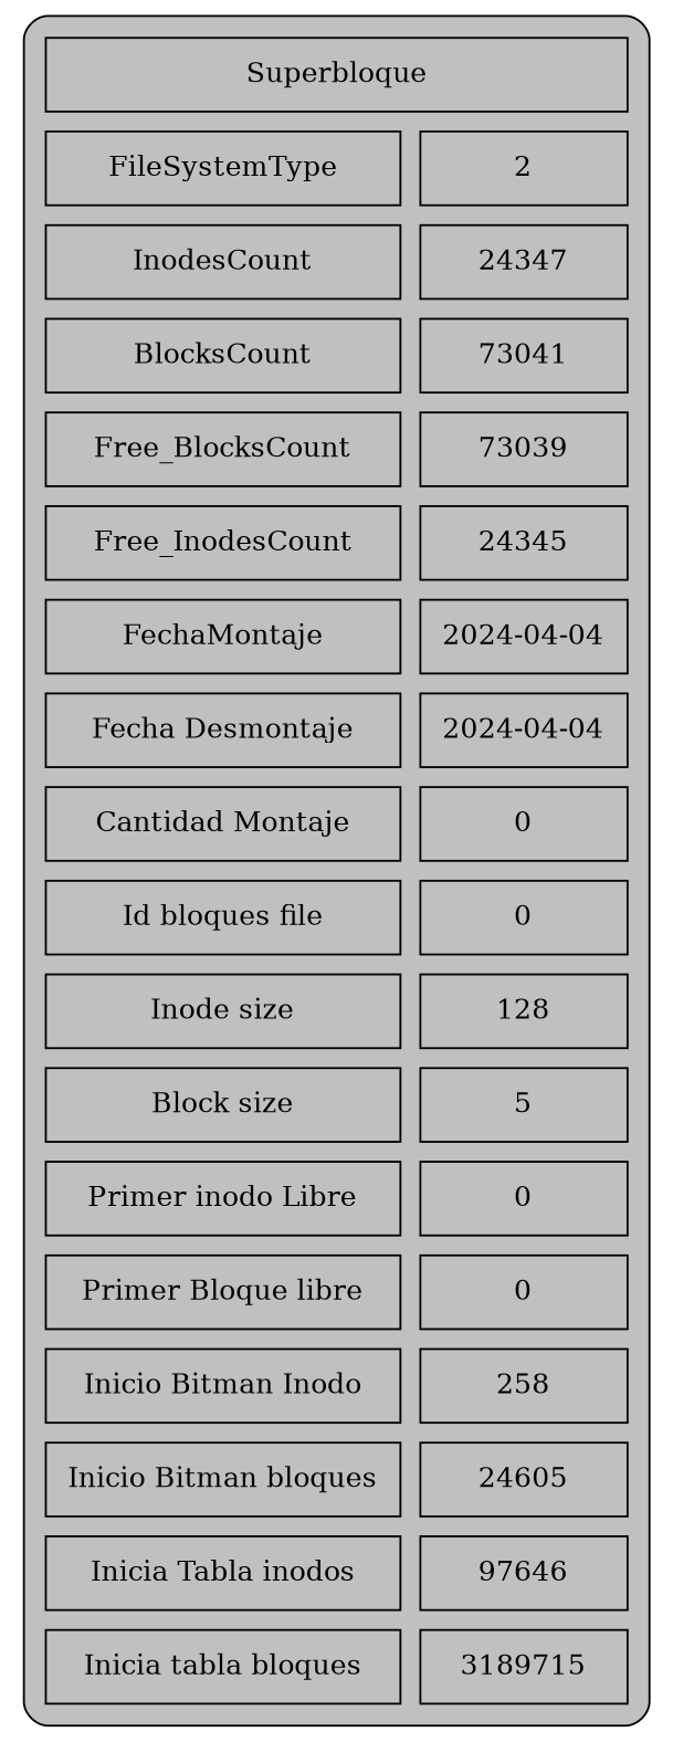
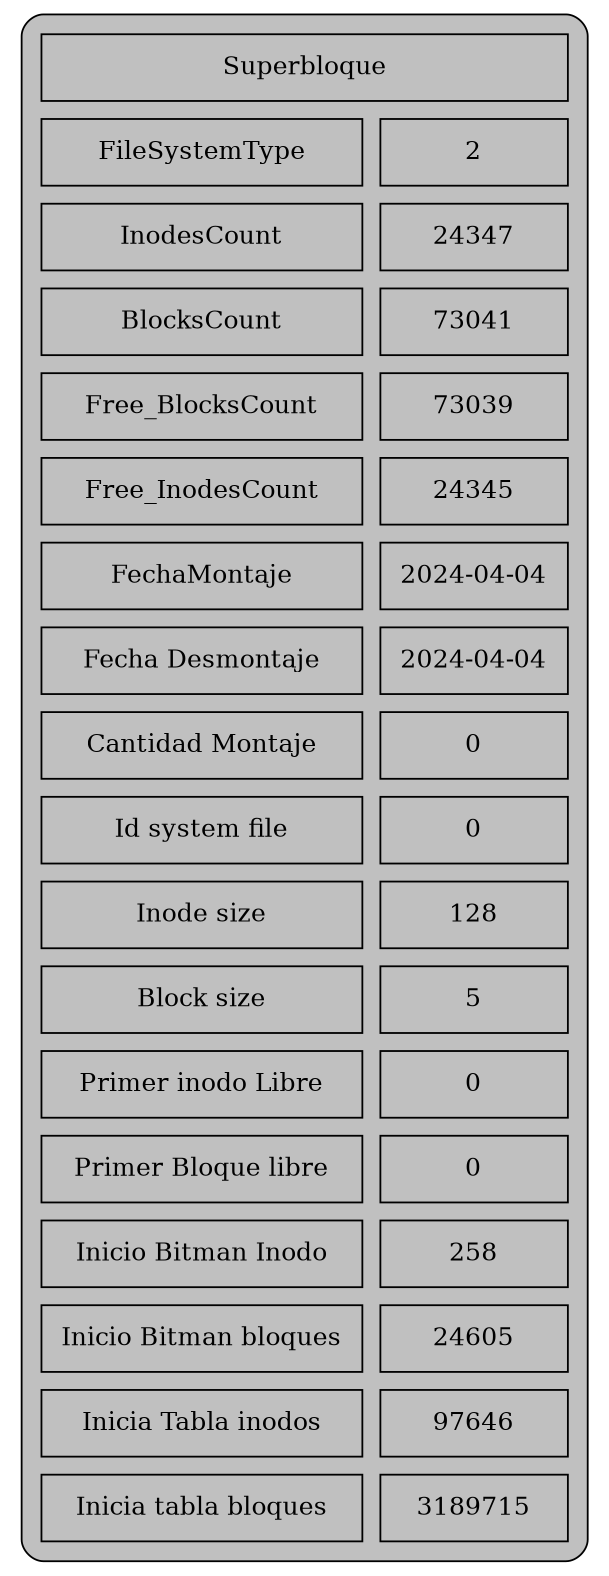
  digraph {
-   n1 [label=< 	<TABLE cellspacing="10" cellpadding="10" style="rounded" bgcolor="gray"> 		<tr> 			<td colspan="2">Superbloque</td> 		</tr> 		<tr> 			<td>FileSystemType</td> 			<td>2</td> 		</tr> 		<tr> 			<td>InodesCount</td> 			<td>24347</td> 		</tr> 		<tr> 			<td>BlocksCount</td> 			<td>73041</td> 		</tr> 		<tr> 			<td>Free_BlocksCount</td> 			<td>73039</td> 		</tr> 		<tr> 			<td>Free_InodesCount</td> 			<td>24345</td> 		</tr> 		<tr> 			<td>FechaMontaje</td> 			<td>2024-04-04</td> 		</tr> 		<tr> 			<td>Fecha Desmontaje</td> 			<td>2024-04-04</td> 		</tr> 		<tr> 			<td>Cantidad Montaje</td> 			<td>0</td> 		</tr> 		<tr> 			<td>Id bloques file</td> 			<td>0</td> 		</tr> 		<tr> 			<td>Inode size</td> 			<td>128</td> 		</tr> 		<tr> 			<td>Block size</td> 			<td>5</td> 		</tr> 		<tr> 			<td>Primer inodo Libre</td> 			<td>0</td> 		</tr> 		<tr> 			<td>Primer Bloque libre</td> 			<td>0</td> 		</tr> 		<tr> 			<td>Inicio Bitman Inodo</td> 			<td>258</td> 		</tr> 		<tr> 			<td>Inicio Bitman bloques</td> 			<td>24605</td> 		</tr> 		<tr> 			<td>Inicia Tabla inodos</td> 			<td>97646</td> 		</tr> 		<tr> 			<td>Inicia tabla bloques</td> 			<td>3189715</td> 		</tr> </TABLE>> shape=none]
+   n1 [label=< 	<TABLE cellspacing="10" cellpadding="10" style="rounded" bgcolor="gray"> 		<tr> 			<td colspan="2">Superbloque</td> 		</tr> 		<tr> 			<td>FileSystemType</td> 			<td>2</td> 		</tr> 		<tr> 			<td>InodesCount</td> 			<td>24347</td> 		</tr> 		<tr> 			<td>BlocksCount</td> 			<td>73041</td> 		</tr> 		<tr> 			<td>Free_BlocksCount</td> 			<td>73039</td> 		</tr> 		<tr> 			<td>Free_InodesCount</td> 			<td>24345</td> 		</tr> 		<tr> 			<td>FechaMontaje</td> 			<td>2024-04-04</td> 		</tr> 		<tr> 			<td>Fecha Desmontaje</td> 			<td>2024-04-04</td> 		</tr> 		<tr> 			<td>Cantidad Montaje</td> 			<td>0</td> 		</tr> 		<tr> 			<td>Id system file</td> 			<td>0</td> 		</tr> 		<tr> 			<td>Inode size</td> 			<td>128</td> 		</tr> 		<tr> 			<td>Block size</td> 			<td>5</td> 		</tr> 		<tr> 			<td>Primer inodo Libre</td> 			<td>0</td> 		</tr> 		<tr> 			<td>Primer Bloque libre</td> 			<td>0</td> 		</tr> 		<tr> 			<td>Inicio Bitman Inodo</td> 			<td>258</td> 		</tr> 		<tr> 			<td>Inicio Bitman bloques</td> 			<td>24605</td> 		</tr> 		<tr> 			<td>Inicia Tabla inodos</td> 			<td>97646</td> 		</tr> 		<tr> 			<td>Inicia tabla bloques</td> 			<td>3189715</td> 		</tr> </TABLE>> shape=none]
  }
